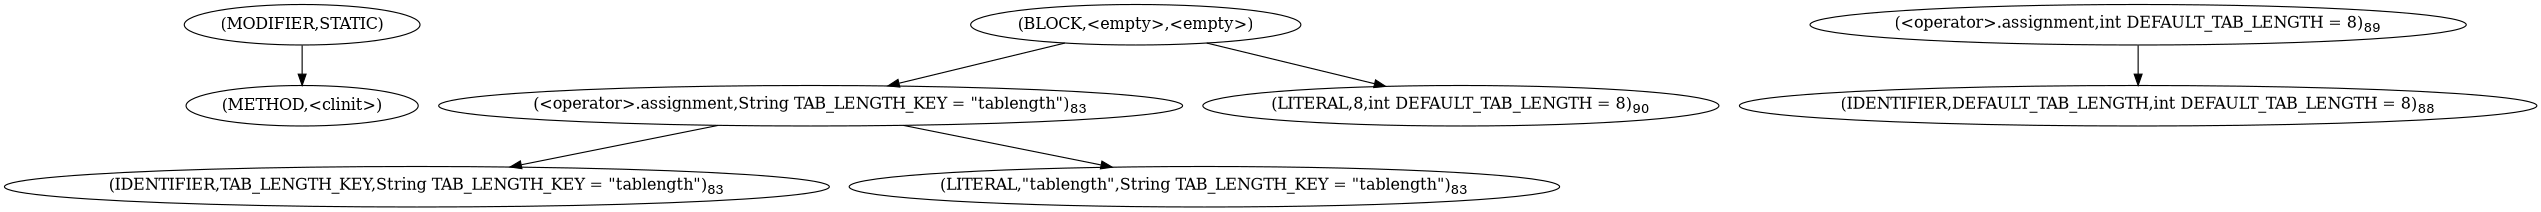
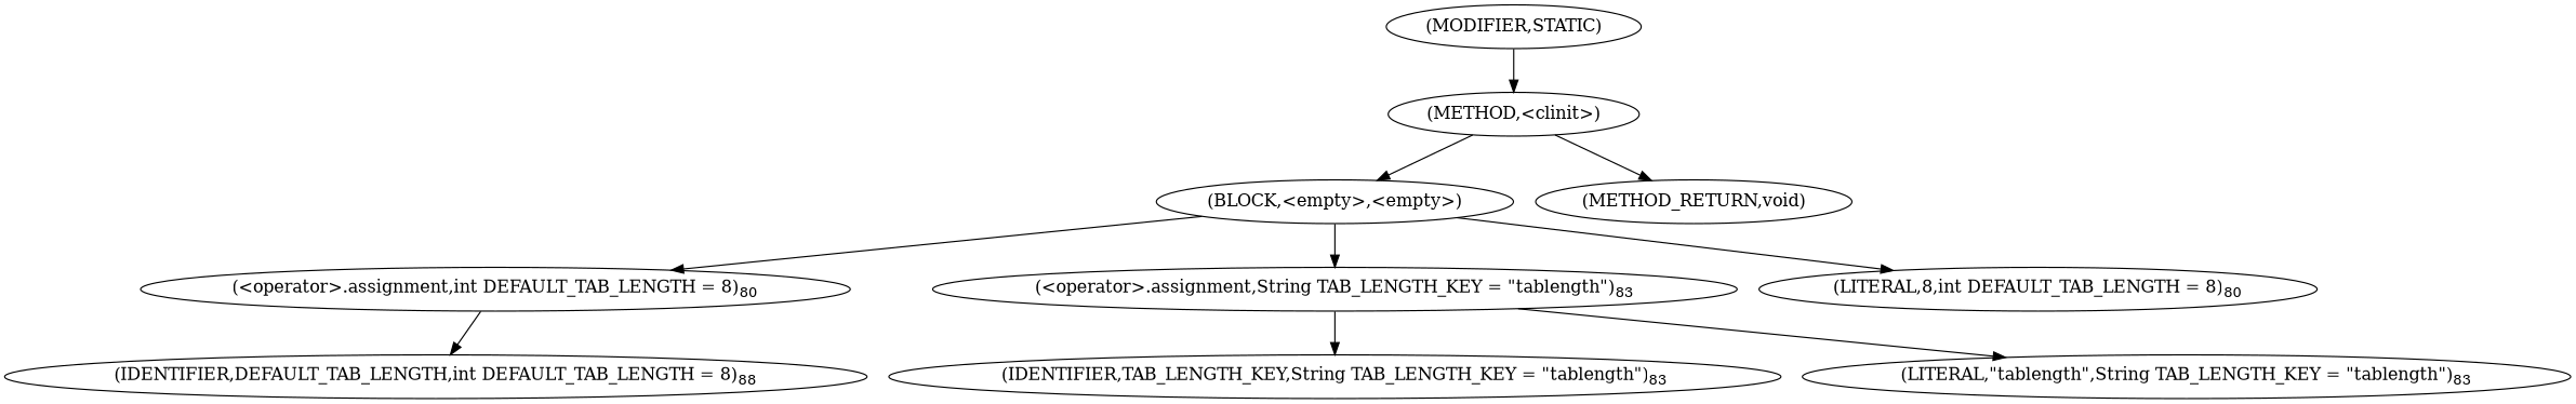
  digraph {
    n1 [label=<(METHOD,&lt;clinit&gt;)>]
    n2 [label=<(BLOCK,&lt;empty&gt;,&lt;empty&gt;)>]
-   n4 [label=<(&lt;operator&gt;.assignment,int DEFAULT_TAB_LENGTH = 8)<SUB>89</SUB>>]
+   n3 [label=<(METHOD_RETURN,void)>]
+   n4 [label=<(&lt;operator&gt;.assignment,int DEFAULT_TAB_LENGTH = 8)<SUB>80</SUB>>]
    n5 [label=<(&lt;operator&gt;.assignment,String TAB_LENGTH_KEY = &quot;tablength&quot;)<SUB>83</SUB>>]
-   n6 [label=<(LITERAL,8,int DEFAULT_TAB_LENGTH = 8)<SUB>90</SUB>>]
+   n6 [label=<(LITERAL,8,int DEFAULT_TAB_LENGTH = 8)<SUB>80</SUB>>]
    n7 [label=<(MODIFIER,STATIC)>]
    n8 [label=<(IDENTIFIER,DEFAULT_TAB_LENGTH,int DEFAULT_TAB_LENGTH = 8)<SUB>88</SUB>>]
    n9 [label=<(IDENTIFIER,TAB_LENGTH_KEY,String TAB_LENGTH_KEY = &quot;tablength&quot;)<SUB>83</SUB>>]
    n10 [label=<(LITERAL,&quot;tablength&quot;,String TAB_LENGTH_KEY = &quot;tablength&quot;)<SUB>83</SUB>>]
+   n1 -> n2
+   n1 -> n3
+   n2 -> n4
    n2 -> n5
    n2 -> n6
    n4 -> n8
    n5 -> n9
    n5 -> n10
    n7 -> n1
  }
